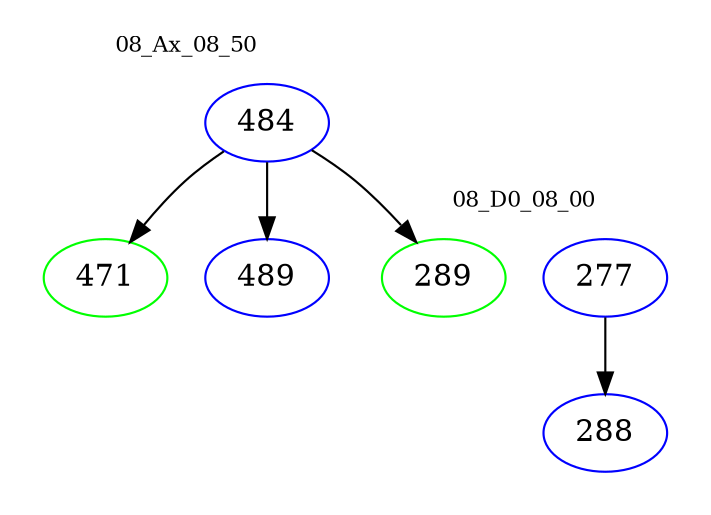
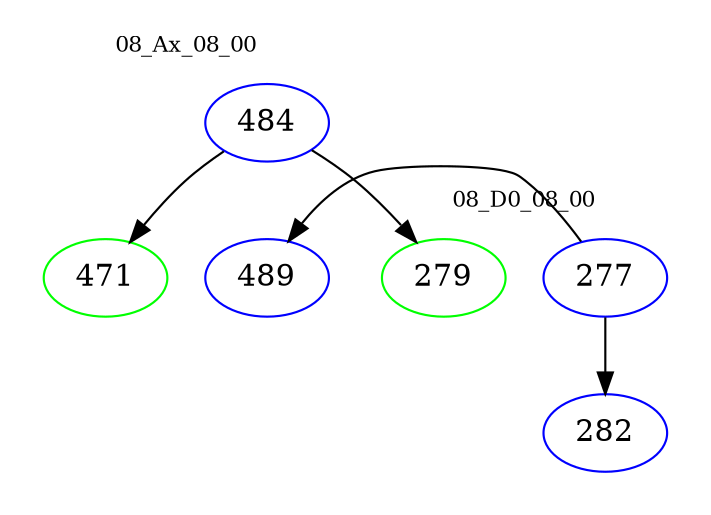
  digraph {
    node [color=blue]
    edge [color=black]
    n1 [label=484]
    n2 [color=green label=471]
    n3 [label=489]
    n4 [label=277]
-   n5 [color=green label=289]
-   n6 [label=288]
+   n5 [color=green label=279]
+   n6 [label=282]
    subgraph cluster_1 {
      color=white
      fontsize=10
-     label="08_Ax_08_50"
+     label="08_Ax_08_00"
      n1
      n2
      n3
    }
    subgraph cluster_2 {
      color=white
      fontsize=10
      label="08_D0_08_00"
      n4
      n5
      n6
    }
    n1 -> n2
-   n1 -> n3
+   n4 -> n3
    n1 -> n5
    n4 -> n6
  }
